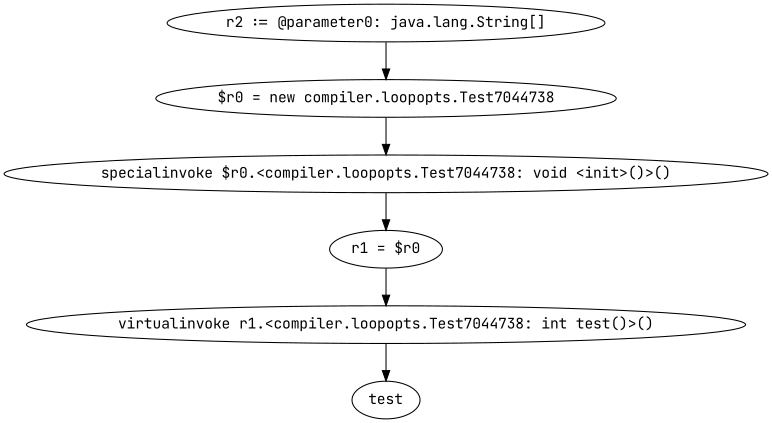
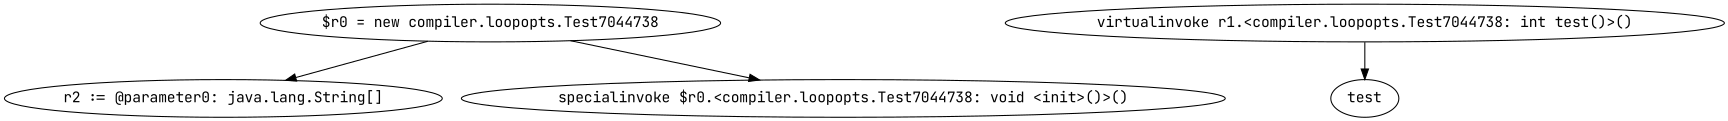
  digraph {
    fontname="JetBrains Mono"
    node [fontname="JetBrains Mono"]
    edge [fontname="JetBrains Mono"]
    "r2 := @parameter0: java.lang.String[]"
    "$r0 = new compiler.loopopts.Test7044738"
    "specialinvoke $r0.<compiler.loopopts.Test7044738: void <init>()>()"
-   "r1 = $r0"
    "virtualinvoke r1.<compiler.loopopts.Test7044738: int test()>()"
    n6 [label=test]
-   "r2 := @parameter0: java.lang.String[]" -> "$r0 = new compiler.loopopts.Test7044738"
+   "$r0 = new compiler.loopopts.Test7044738" -> "r2 := @parameter0: java.lang.String[]"
    "$r0 = new compiler.loopopts.Test7044738" -> "specialinvoke $r0.<compiler.loopopts.Test7044738: void <init>()>()"
-   "specialinvoke $r0.<compiler.loopopts.Test7044738: void <init>()>()" -> "r1 = $r0"
-   "r1 = $r0" -> "virtualinvoke r1.<compiler.loopopts.Test7044738: int test()>()"
    "virtualinvoke r1.<compiler.loopopts.Test7044738: int test()>()" -> n6
  }
